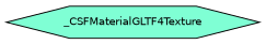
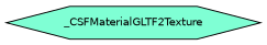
  digraph {
    rankdir=TB
-   n1 [color=black fillcolor=aquamarine fontname=Helvetica fontsize=10 height=0.2 label=_CSFMaterialGLTF4Texture shape=hexagon style=filled width=0.4]
+   n1 [color=black fillcolor=aquamarine fontname=Helvetica fontsize=10 height=0.2 label=_CSFMaterialGLTF2Texture shape=hexagon style=filled width=0.4]
  }
